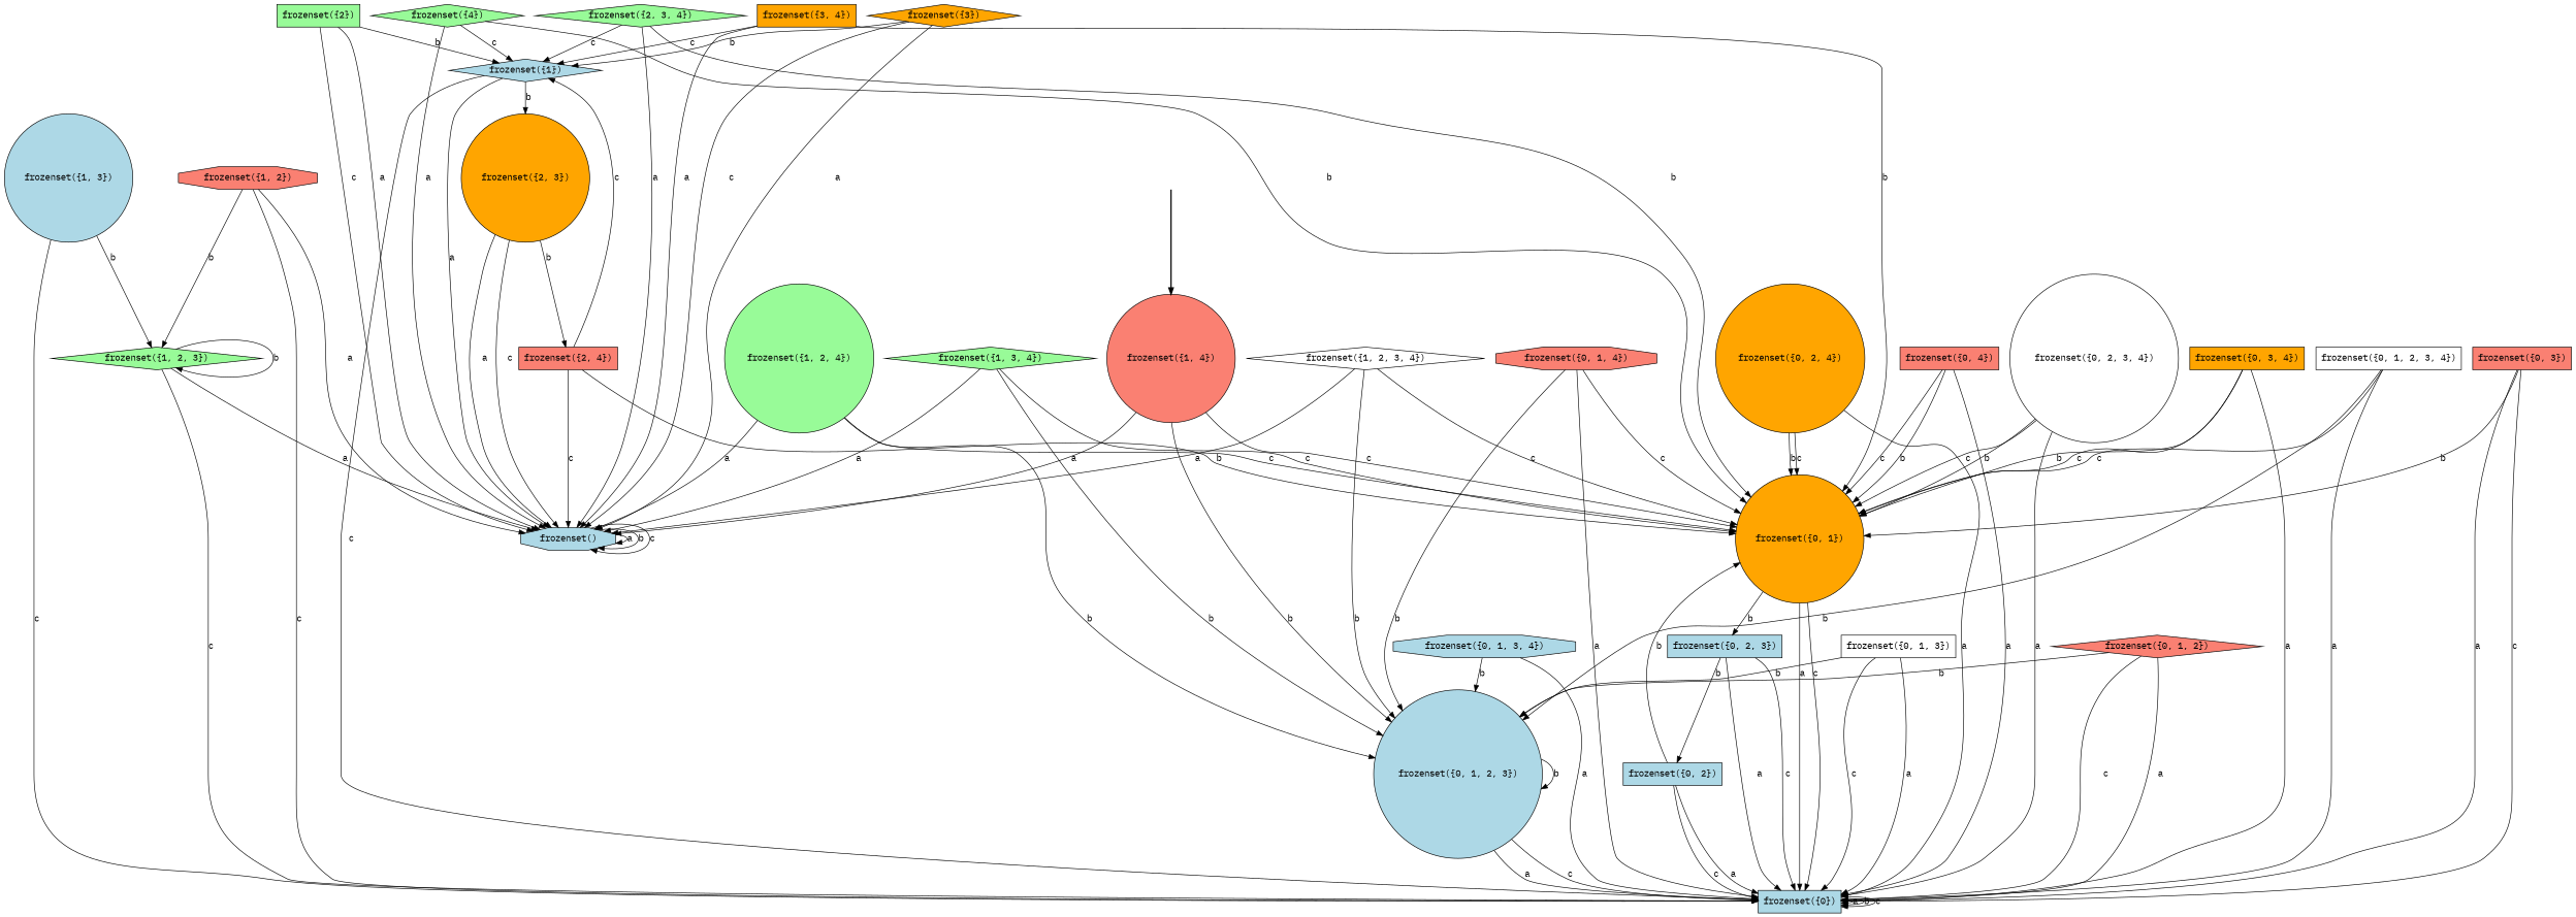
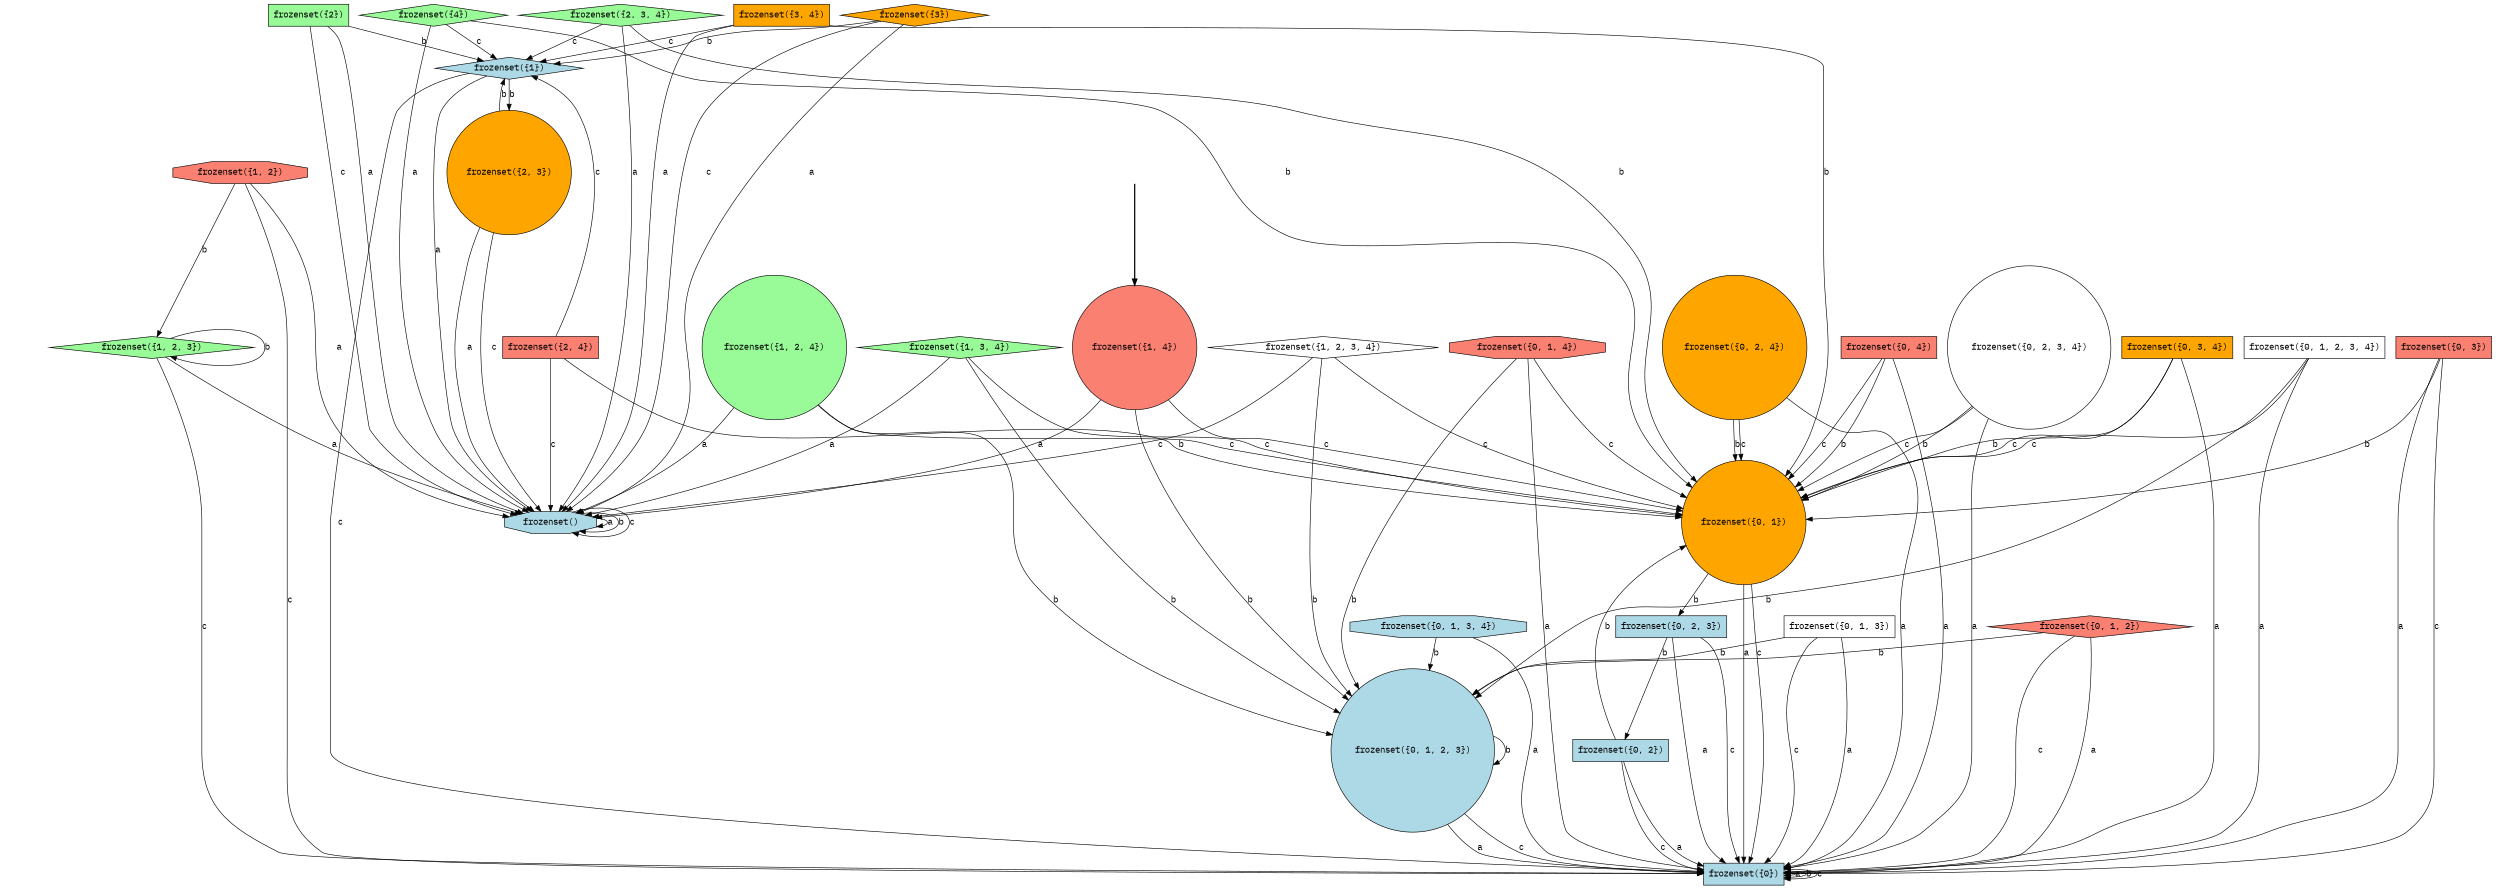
  digraph {
    fontname="IBM Plex Mono"
    node [fontname="IBM Plex Mono" style=filled fillcolor=lightblue shape=box]
    edge [fontname="IBM Plex Mono"]
    fake [style=invisible fillcolor="" shape=""]
    "frozenset({1, 4})" [fillcolor=salmon root=true shape=circle]
    "frozenset({0, 1})" [fillcolor=orange shape=circle]
    "frozenset()" [shape=octagon]
    "frozenset({0, 1, 2, 3})" [shape=circle]
    "frozenset({0, 2, 3})"
    "frozenset({0})"
    "frozenset({0, 2})"
    "frozenset({1, 2, 3, 4})" [fillcolor=white shape=diamond]
    "frozenset({1, 2})" [fillcolor=salmon shape=octagon]
    "frozenset({1, 2, 3})" [fillcolor=palegreen shape=diamond]
    "frozenset({1, 2, 4})" [fillcolor=palegreen shape=circle]
    "frozenset({3})" [fillcolor=orange shape=diamond]
    "frozenset({1})" [shape=diamond]
    "frozenset({2, 3})" [fillcolor=orange shape=circle]
    "frozenset({0, 1, 3})" [fillcolor=white]
    "frozenset({2, 3, 4})" [fillcolor=palegreen shape=diamond]
    "frozenset({0, 2, 4})" [fillcolor=orange shape=circle]
    "frozenset({3, 4})" [fillcolor=orange]
    "frozenset({0, 1, 4})" [fillcolor=salmon shape=octagon]
    "frozenset({0, 1, 2})" [fillcolor=salmon shape=diamond]
    "frozenset({2})" [fillcolor=palegreen]
    "frozenset({0, 4})" [fillcolor=salmon]
    "frozenset({0, 2, 3, 4})" [fillcolor=white shape=circle]
    "frozenset({4})" [fillcolor=palegreen shape=diamond]
    "frozenset({1, 3, 4})" [fillcolor=palegreen shape=diamond]
-   "frozenset({1, 3})" [shape=circle]
    "frozenset({0, 3})" [fillcolor=salmon]
    "frozenset({2, 4})" [fillcolor=salmon]
    "frozenset({0, 3, 4})" [fillcolor=orange]
    "frozenset({0, 1, 2, 3, 4})" [fillcolor=white]
    "frozenset({0, 1, 3, 4})" [shape=octagon]
    fake -> "frozenset({1, 4})" [style=bold]
    "frozenset({1, 4})" -> "frozenset({0, 1})" [label=c]
    "frozenset({1, 4})" -> "frozenset()" [label=a]
    "frozenset({1, 4})" -> "frozenset({0, 1, 2, 3})" [label=b]
    "frozenset({0, 1})" -> "frozenset({0, 2, 3})" [label=b]
    "frozenset({0, 1})" -> "frozenset({0})" [label=a]
    "frozenset({0, 1})" -> "frozenset({0})" [label=c]
    "frozenset()" -> "frozenset()" [label=a]
    "frozenset()" -> "frozenset()" [label=b]
    "frozenset()" -> "frozenset()" [label=c]
    "frozenset({0, 1, 2, 3})" -> "frozenset({0, 1, 2, 3})" [label=b]
    "frozenset({0, 1, 2, 3})" -> "frozenset({0})" [label=a]
    "frozenset({0, 1, 2, 3})" -> "frozenset({0})" [label=c]
    "frozenset({0, 2, 3})" -> "frozenset({0})" [label=a]
    "frozenset({0, 2, 3})" -> "frozenset({0})" [label=c]
    "frozenset({0, 2, 3})" -> "frozenset({0, 2})" [label=b]
    "frozenset({0})" -> "frozenset({0})" [label=a]
    "frozenset({0})" -> "frozenset({0})" [label=b]
    "frozenset({0})" -> "frozenset({0})" [label=c]
    "frozenset({0, 2})" -> "frozenset({0, 1})" [label=b]
    "frozenset({0, 2})" -> "frozenset({0})" [label=a]
    "frozenset({0, 2})" -> "frozenset({0})" [label=c]
    "frozenset({1, 2, 3, 4})" -> "frozenset({0, 1})" [label=c]
-   "frozenset({1, 2, 3, 4})" -> "frozenset()" [label=a]
+   "frozenset({1, 2, 3, 4})" -> "frozenset()" [label=c]
    "frozenset({1, 2, 3, 4})" -> "frozenset({0, 1, 2, 3})" [label=b]
    "frozenset({1, 2})" -> "frozenset()" [label=a]
    "frozenset({1, 2})" -> "frozenset({0})" [label=c]
    "frozenset({1, 2})" -> "frozenset({1, 2, 3})" [label=b]
    "frozenset({1, 2, 3})" -> "frozenset()" [label=a]
    "frozenset({1, 2, 3})" -> "frozenset({0})" [label=c]
    "frozenset({1, 2, 3})" -> "frozenset({1, 2, 3})" [label=b]
    "frozenset({1, 2, 4})" -> "frozenset({0, 1})" [label=c]
    "frozenset({1, 2, 4})" -> "frozenset()" [label=a]
    "frozenset({1, 2, 4})" -> "frozenset({0, 1, 2, 3})" [label=b]
    "frozenset({3})" -> "frozenset()" [label=a]
    "frozenset({3})" -> "frozenset()" [label=c]
    "frozenset({3})" -> "frozenset({1})" [label=b]
    "frozenset({1})" -> "frozenset()" [label=a]
    "frozenset({1})" -> "frozenset({0})" [label=c]
    "frozenset({1})" -> "frozenset({2, 3})" [label=b]
    "frozenset({2, 3})" -> "frozenset()" [label=a]
    "frozenset({2, 3})" -> "frozenset()" [label=c]
-   "frozenset({2, 3})" -> "frozenset({2, 4})" [label=b]
+   "frozenset({2, 3})" -> "frozenset({1})" [label=b]
    "frozenset({0, 1, 3})" -> "frozenset({0, 1, 2, 3})" [label=b]
    "frozenset({0, 1, 3})" -> "frozenset({0})" [label=a]
    "frozenset({0, 1, 3})" -> "frozenset({0})" [label=c]
    "frozenset({2, 3, 4})" -> "frozenset({0, 1})" [label=b]
    "frozenset({2, 3, 4})" -> "frozenset()" [label=a]
    "frozenset({2, 3, 4})" -> "frozenset({1})" [label=c]
    "frozenset({0, 2, 4})" -> "frozenset({0, 1})" [label=b]
    "frozenset({0, 2, 4})" -> "frozenset({0, 1})" [label=c]
    "frozenset({0, 2, 4})" -> "frozenset({0})" [label=a]
    "frozenset({3, 4})" -> "frozenset({0, 1})" [label=b]
    "frozenset({3, 4})" -> "frozenset()" [label=a]
    "frozenset({3, 4})" -> "frozenset({1})" [label=c]
    "frozenset({0, 1, 4})" -> "frozenset({0, 1})" [label=c]
    "frozenset({0, 1, 4})" -> "frozenset({0, 1, 2, 3})" [label=b]
    "frozenset({0, 1, 4})" -> "frozenset({0})" [label=a]
    "frozenset({0, 1, 2})" -> "frozenset({0, 1, 2, 3})" [label=b]
    "frozenset({0, 1, 2})" -> "frozenset({0})" [label=a]
    "frozenset({0, 1, 2})" -> "frozenset({0})" [label=c]
    "frozenset({2})" -> "frozenset()" [label=a]
    "frozenset({2})" -> "frozenset()" [label=c]
    "frozenset({2})" -> "frozenset({1})" [label=b]
    "frozenset({0, 4})" -> "frozenset({0, 1})" [label=b]
    "frozenset({0, 4})" -> "frozenset({0, 1})" [label=c]
    "frozenset({0, 4})" -> "frozenset({0})" [label=a]
    "frozenset({0, 2, 3, 4})" -> "frozenset({0, 1})" [label=b]
    "frozenset({0, 2, 3, 4})" -> "frozenset({0, 1})" [label=c]
    "frozenset({0, 2, 3, 4})" -> "frozenset({0})" [label=a]
    "frozenset({4})" -> "frozenset({0, 1})" [label=b]
    "frozenset({4})" -> "frozenset()" [label=a]
    "frozenset({4})" -> "frozenset({1})" [label=c]
    "frozenset({1, 3, 4})" -> "frozenset({0, 1})" [label=c]
    "frozenset({1, 3, 4})" -> "frozenset()" [label=a]
    "frozenset({1, 3, 4})" -> "frozenset({0, 1, 2, 3})" [label=b]
-   "frozenset({1, 3})" -> "frozenset({0})" [label=c]
-   "frozenset({1, 3})" -> "frozenset({1, 2, 3})" [label=b]
    "frozenset({0, 3})" -> "frozenset({0, 1})" [label=b]
    "frozenset({0, 3})" -> "frozenset({0})" [label=a]
    "frozenset({0, 3})" -> "frozenset({0})" [label=c]
    "frozenset({2, 4})" -> "frozenset({0, 1})" [label=b]
    "frozenset({2, 4})" -> "frozenset()" [label=c]
    "frozenset({2, 4})" -> "frozenset({1})" [label=c]
    "frozenset({0, 3, 4})" -> "frozenset({0, 1})" [label=b]
    "frozenset({0, 3, 4})" -> "frozenset({0, 1})" [label=c]
    "frozenset({0, 3, 4})" -> "frozenset({0})" [label=a]
    "frozenset({0, 1, 2, 3, 4})" -> "frozenset({0, 1})" [label=c]
    "frozenset({0, 1, 2, 3, 4})" -> "frozenset({0, 1, 2, 3})" [label=b]
    "frozenset({0, 1, 2, 3, 4})" -> "frozenset({0})" [label=a]
    "frozenset({0, 1, 3, 4})" -> "frozenset({0, 1, 2, 3})" [label=b]
    "frozenset({0, 1, 3, 4})" -> "frozenset({0})" [label=a]
  }
